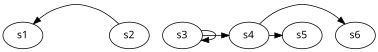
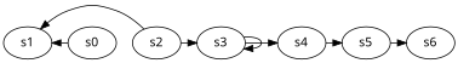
  digraph {
    fontname="Noto Sans"
    node [fontname="Noto Sans" player=0]
    edge [fontname="Noto Sans"]
    s1 [player=1]
+   s0
    s2
    s3 [player=1]
    s4
    s5 [player=1]
    s6
+   s0 -> s1 [constraint="time == 3"]
    s2 -> s1 [constraint="!(time % 3 == 0)"]
+   s2 -> s3 [constraint="time % 3 == 2"]
    s3 -> s3 [constraint="time % 2 == 0"]
    s3 -> s4 [constraint="time % 4 == 2"]
    s4 -> s5 [constraint="time == 3 || time == 10 || time == 14 || time == 15 || time == 16"]
-   s4 -> s6 [constraint="time == 3 || time == 8 || time == 13 || time == 16 || time == 19"]
+   s5 -> s6 [constraint="time == 3 || time == 8 || time == 13 || time == 16 || time == 19"]
  }
